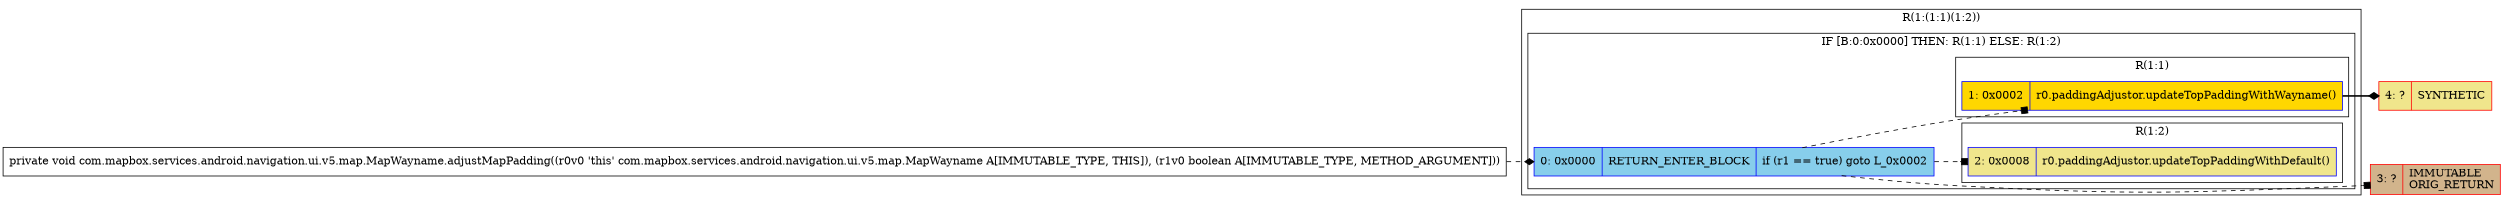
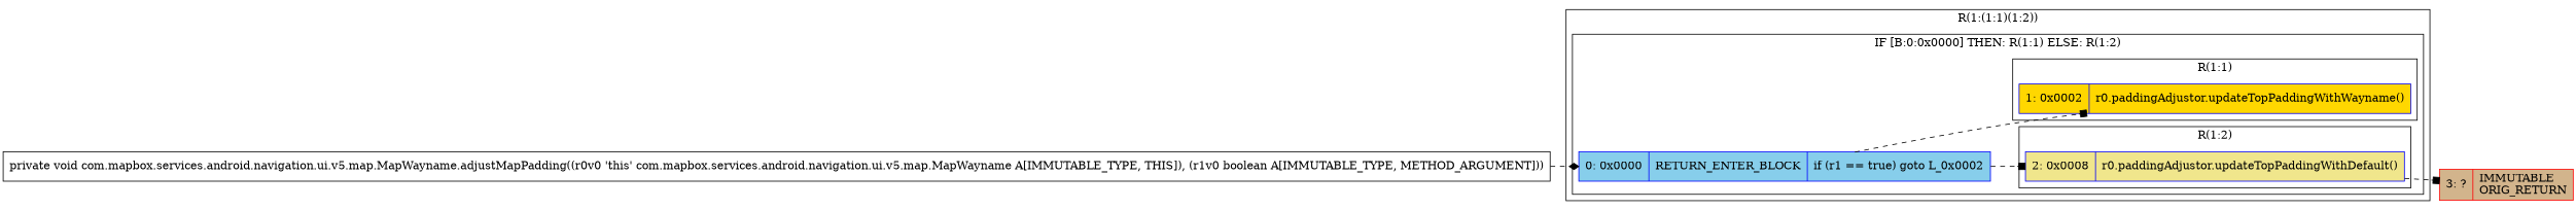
  digraph {
    rankdir=LR
    node [color=blue fillcolor=khaki shape=record style=filled]
    edge [arrowhead=box style=dashed]
    n1 [fillcolor=gold label="{1\:\ 0x0002|r0.paddingAdjustor.updateTopPaddingWithWayname()\l}"]
    n2 [label="{2\:\ 0x0008|r0.paddingAdjustor.updateTopPaddingWithDefault()\l}"]
    n3 [fillcolor=skyblue label="{0\:\ 0x0000|RETURN_ENTER_BLOCK\l|if (r1 == true) goto L_0x0002\l}"]
-   n4 [color=red label="{4\:\ ?|SYNTHETIC\l}"]
    n5 [color=red fillcolor=tan label="{3\:\ ?|IMMUTABLE\lORIG_RETURN\l}"]
    n6 [fillcolor=white label="{private void com.mapbox.services.android.navigation.ui.v5.map.MapWayname.adjustMapPadding((r0v0 'this' com.mapbox.services.android.navigation.ui.v5.map.MapWayname A[IMMUTABLE_TYPE, THIS]), (r1v0 boolean A[IMMUTABLE_TYPE, METHOD_ARGUMENT])) }" color=""]
    subgraph cluster_1 {
      label="R(1:(1:1)(1:2))"
      subgraph cluster_2 {
        label="IF [B:0:0x0000] THEN: R(1:1) ELSE: R(1:2)"
        n3
        subgraph cluster_3 {
          label="R(1:1)"
          n1
        }
        subgraph cluster_4 {
          label="R(1:2)"
          n2
        }
      }
    }
-   n1 -> n4 [arrowhead=diamond style=bold]
-   n3 -> n5
+   n2 -> n5
    n3 -> n1
    n3 -> n2
    n6 -> n3 [arrowhead=diamond]
  }
